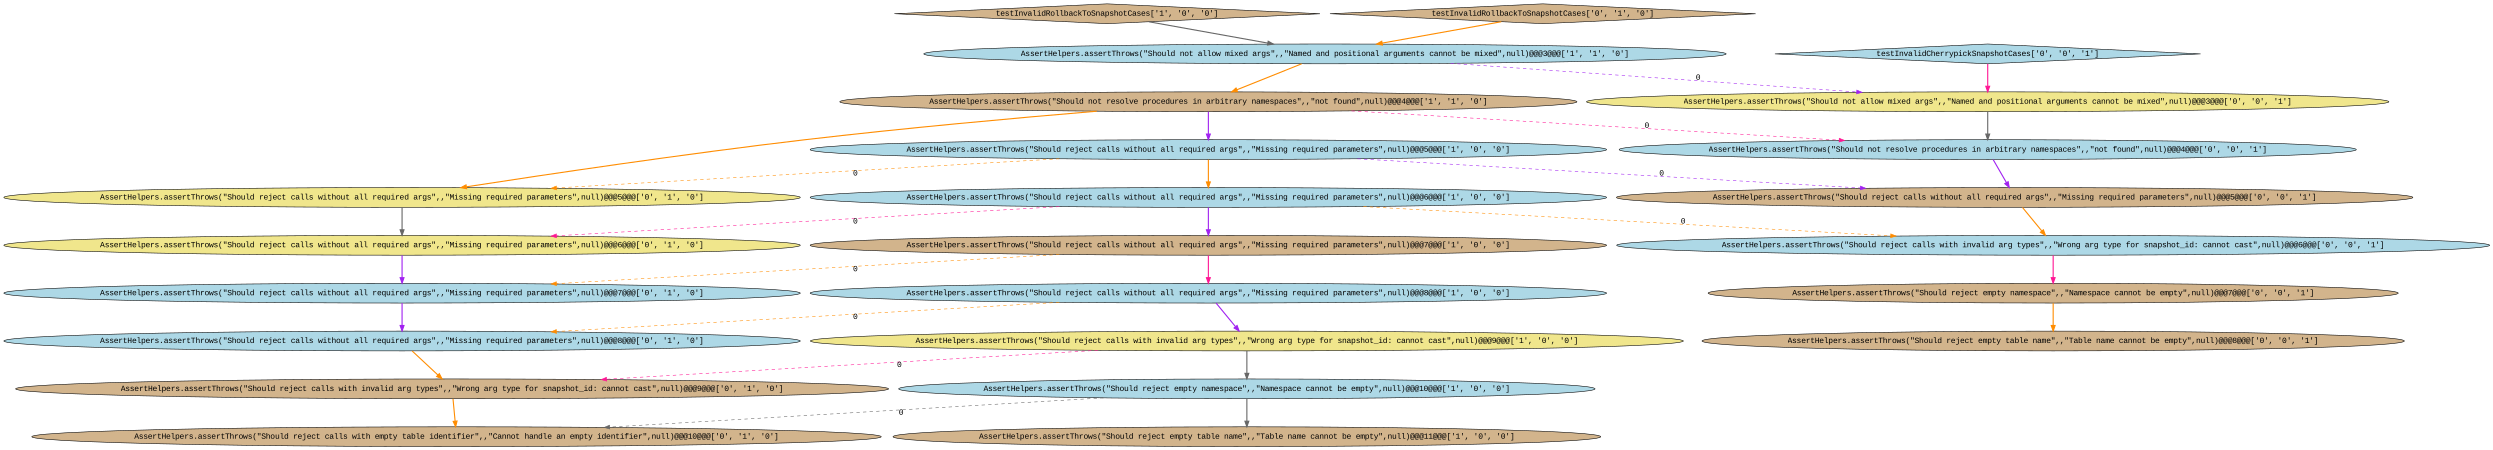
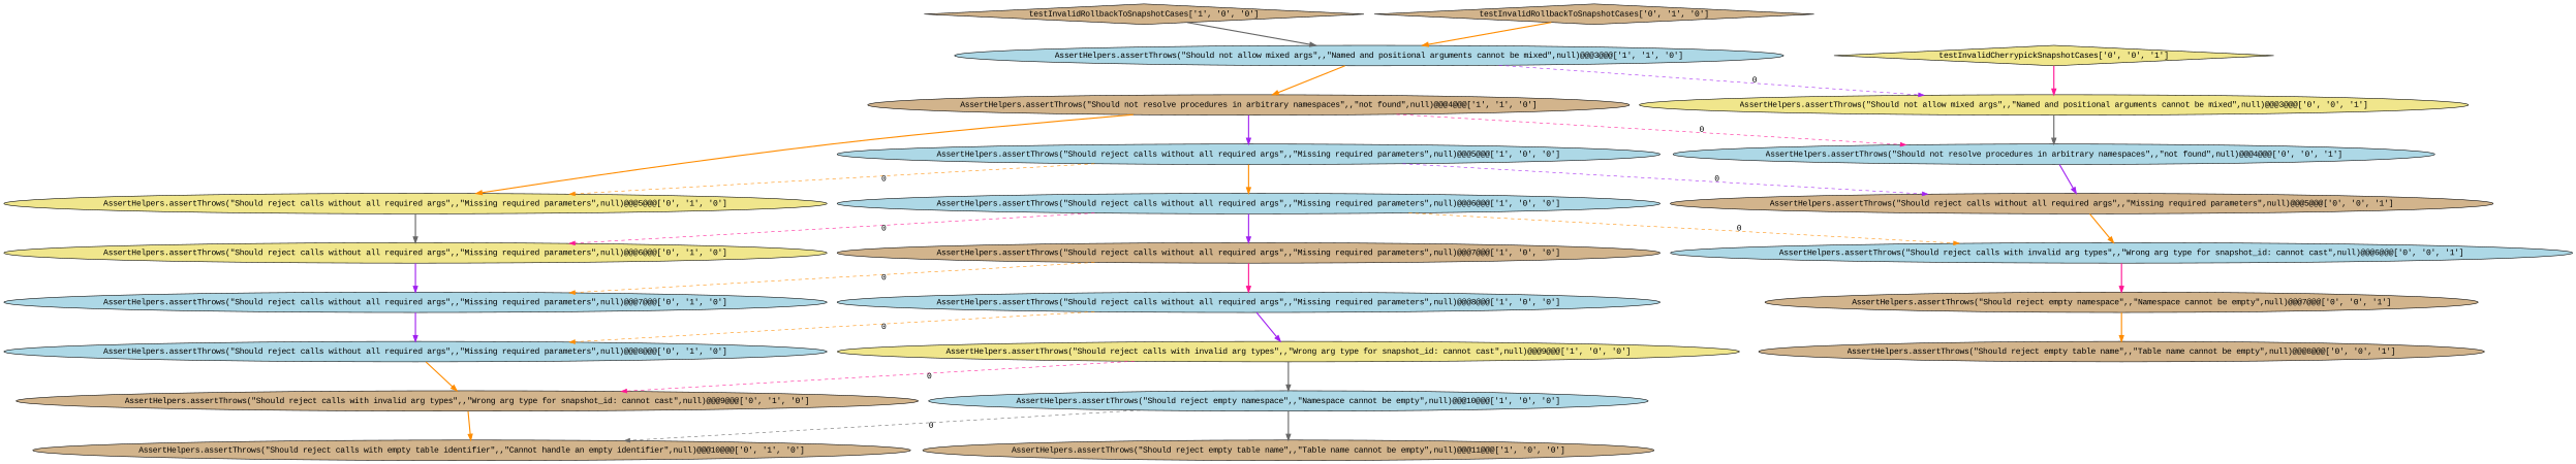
  digraph {
    fontname="Liberation Mono"
    node [fillcolor=tan shape=ellipse style=filled fontname="Liberation Mono"]
    edge [style=bold color=darkorange fontname="Liberation Mono"]
    n1 [label="AssertHelpers.assertThrows(\"Should not resolve procedures in arbitrary namespaces\",,\"not found\",null)@@@4@@@['1', '1', '0']"]
    n2 [fillcolor=lightblue label="AssertHelpers.assertThrows(\"Should reject calls without all required args\",,\"Missing required parameters\",null)@@@5@@@['1', '0', '0']"]
    n3 [fillcolor=lightblue label="AssertHelpers.assertThrows(\"Should not resolve procedures in arbitrary namespaces\",,\"not found\",null)@@@4@@@['0', '0', '1']"]
    n4 [fillcolor=khaki label="AssertHelpers.assertThrows(\"Should reject calls without all required args\",,\"Missing required parameters\",null)@@@5@@@['0', '1', '0']"]
    n5 [label="testInvalidRollbackToSnapshotCases['1', '0', '0']" shape=diamond]
    n6 [fillcolor=lightblue label="AssertHelpers.assertThrows(\"Should not allow mixed args\",,\"Named and positional arguments cannot be mixed\",null)@@@3@@@['1', '1', '0']"]
    n7 [label="AssertHelpers.assertThrows(\"Should reject empty table name\",,\"Table name cannot be empty\",null)@@@8@@@['0', '0', '1']"]
    n8 [label="testInvalidRollbackToSnapshotCases['0', '1', '0']" shape=diamond]
    n9 [fillcolor=khaki label="AssertHelpers.assertThrows(\"Should not allow mixed args\",,\"Named and positional arguments cannot be mixed\",null)@@@3@@@['0', '0', '1']"]
    n10 [fillcolor=lightblue label="AssertHelpers.assertThrows(\"Should reject calls without all required args\",,\"Missing required parameters\",null)@@@8@@@['0', '1', '0']"]
    n11 [label="AssertHelpers.assertThrows(\"Should reject calls with invalid arg types\",,\"Wrong arg type for snapshot_id: cannot cast\",null)@@@9@@@['0', '1', '0']"]
    n12 [fillcolor=lightblue label="AssertHelpers.assertThrows(\"Should reject empty namespace\",,\"Namespace cannot be empty\",null)@@@10@@@['1', '0', '0']"]
    n13 [label="AssertHelpers.assertThrows(\"Should reject empty table name\",,\"Table name cannot be empty\",null)@@@11@@@['1', '0', '0']"]
    n14 [label="AssertHelpers.assertThrows(\"Should reject calls with empty table identifier\",,\"Cannot handle an empty identifier\",null)@@@10@@@['0', '1', '0']"]
    n15 [fillcolor=lightblue label="AssertHelpers.assertThrows(\"Should reject calls without all required args\",,\"Missing required parameters\",null)@@@6@@@['1', '0', '0']"]
    n16 [label="AssertHelpers.assertThrows(\"Should reject calls without all required args\",,\"Missing required parameters\",null)@@@5@@@['0', '0', '1']"]
-   n17 [fillcolor=lightblue label="testInvalidCherrypickSnapshotCases['0', '0', '1']" shape=diamond]
+   n17 [fillcolor=khaki label="testInvalidCherrypickSnapshotCases['0', '0', '1']" shape=diamond]
    n18 [fillcolor=khaki label="AssertHelpers.assertThrows(\"Should reject calls without all required args\",,\"Missing required parameters\",null)@@@6@@@['0', '1', '0']"]
    n19 [fillcolor=lightblue label="AssertHelpers.assertThrows(\"Should reject calls with invalid arg types\",,\"Wrong arg type for snapshot_id: cannot cast\",null)@@@6@@@['0', '0', '1']"]
    n20 [label="AssertHelpers.assertThrows(\"Should reject calls without all required args\",,\"Missing required parameters\",null)@@@7@@@['1', '0', '0']"]
    n21 [fillcolor=lightblue label="AssertHelpers.assertThrows(\"Should reject calls without all required args\",,\"Missing required parameters\",null)@@@7@@@['0', '1', '0']"]
    n22 [label="AssertHelpers.assertThrows(\"Should reject empty namespace\",,\"Namespace cannot be empty\",null)@@@7@@@['0', '0', '1']"]
    n23 [fillcolor=khaki label="AssertHelpers.assertThrows(\"Should reject calls with invalid arg types\",,\"Wrong arg type for snapshot_id: cannot cast\",null)@@@9@@@['1', '0', '0']"]
    n24 [fillcolor=lightblue label="AssertHelpers.assertThrows(\"Should reject calls without all required args\",,\"Missing required parameters\",null)@@@8@@@['1', '0', '0']"]
    n1 -> n2 [color=purple]
    n1 -> n3 [label=0 style=dashed color=deeppink]
    n1 -> n4
    n2 -> n4 [label=0 style=dashed]
    n2 -> n15
    n2 -> n16 [label=0 style=dashed color=purple]
    n3 -> n16 [color=purple]
    n4 -> n18 [color=gray40]
    n5 -> n6 [color=gray40]
    n6 -> n1
    n6 -> n9 [label=0 style=dashed color=purple]
    n8 -> n6
    n9 -> n3 [color=gray40]
    n10 -> n11
    n11 -> n14
    n12 -> n13 [color=gray40]
    n12 -> n14 [label=0 style=dashed color=gray40]
    n15 -> n18 [label=0 style=dashed color=deeppink]
    n15 -> n19 [label=0 style=dashed]
    n15 -> n20 [color=purple]
    n16 -> n19
    n17 -> n9 [color=deeppink]
    n18 -> n21 [color=purple]
    n19 -> n22 [color=deeppink]
    n20 -> n21 [label=0 style=dashed]
    n20 -> n24 [color=deeppink]
    n21 -> n10 [color=purple]
    n22 -> n7
    n23 -> n11 [label=0 style=dashed color=deeppink]
    n23 -> n12 [color=gray40]
    n24 -> n10 [label=0 style=dashed]
    n24 -> n23 [color=purple]
  }
